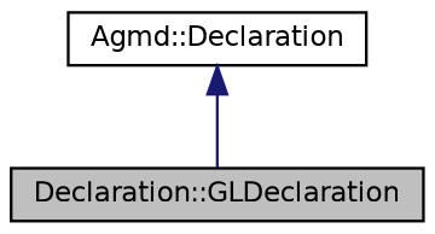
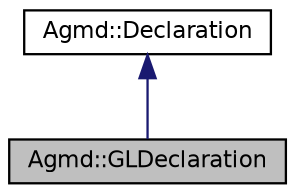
  digraph {
    node [color=black fontname=Helvetica fontsize=10 shape=record style=filled]
-   n1 [fillcolor=grey75 fontcolor=black height=0.2 label="Declaration::GLDeclaration" width=0.4]
+   n1 [fillcolor=grey75 fontcolor=black height=0.2 label="Agmd::GLDeclaration" width=0.4]
    n2 [fillcolor=white height=0.2 label="Agmd::Declaration" width=0.4]
    n2 -> n1 [color=midnightblue dir=back fontname=Helvetica fontsize=10 labelfontname=Helvetica labelfontsize=10 style=solid]
  }
